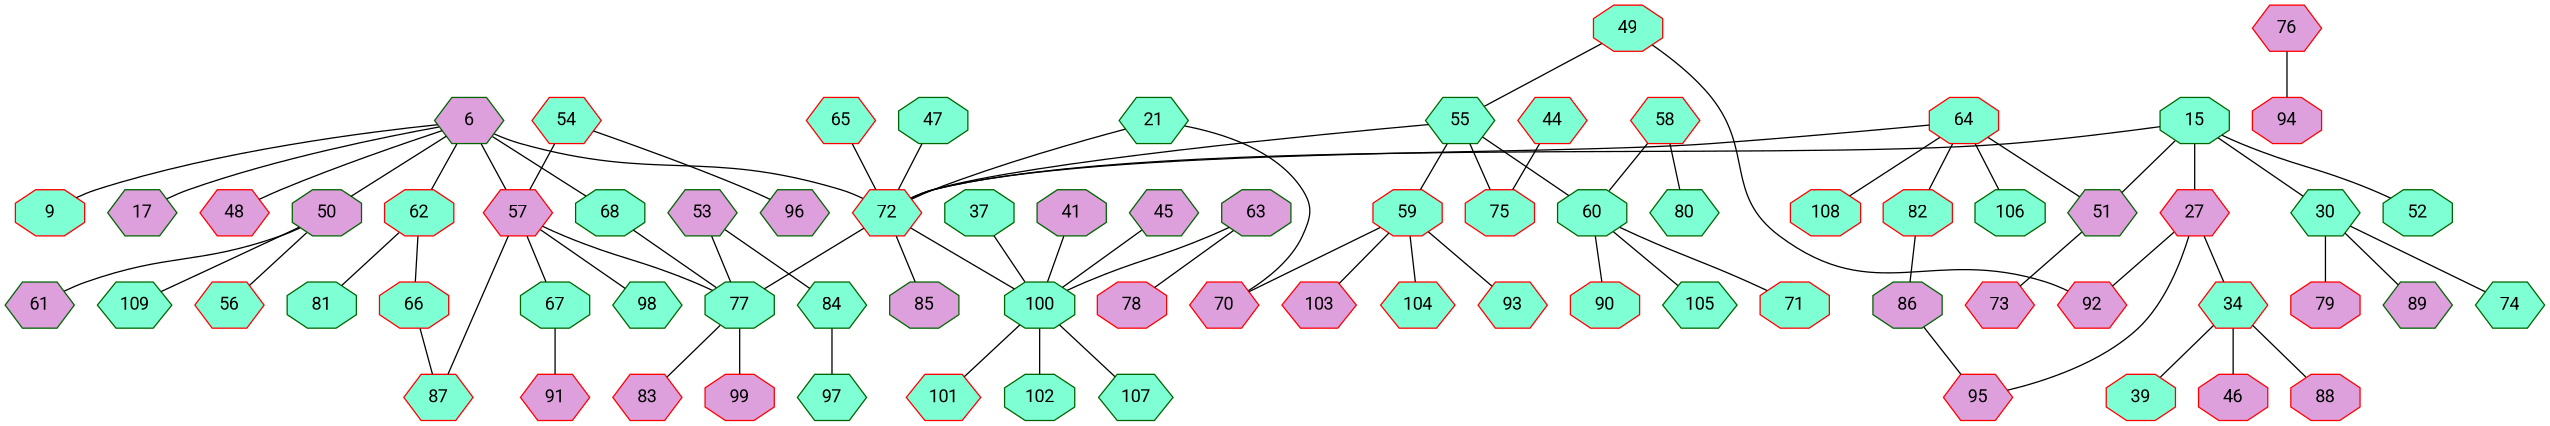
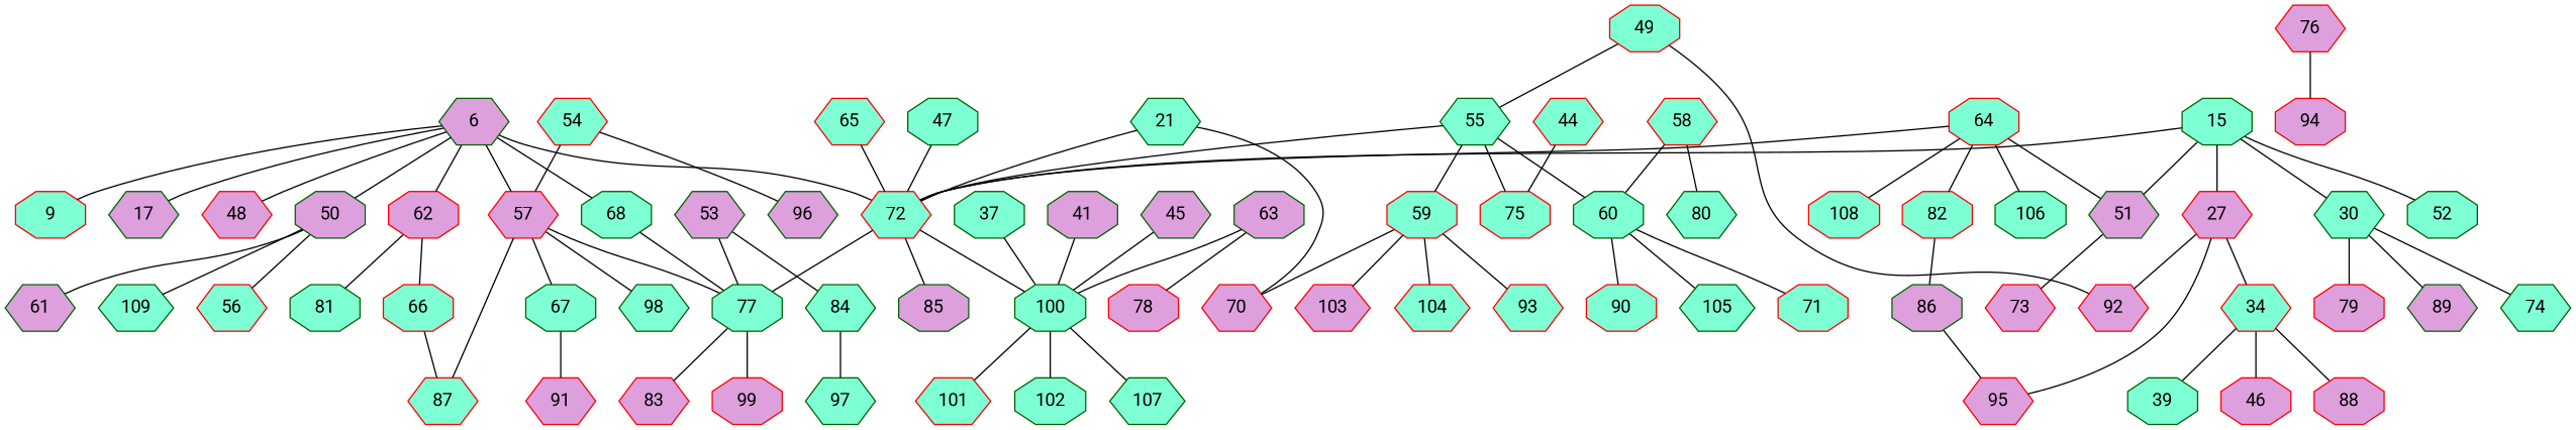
  graph {
    fontname=Roboto
    node [color=red fillcolor=aquamarine fontname=Roboto shape=hexagon style=filled]
    edge [fontname=Roboto]
    6 [color=darkgreen fillcolor=plum]
    9 [shape=octagon]
    17 [color=darkgreen fillcolor=plum]
    48 [fillcolor=plum]
    50 [color=darkgreen fillcolor=plum shape=octagon super="+23+32"]
    57 [fillcolor=plum super="+42+19"]
-   62 [shape=octagon super="+18"]
+   62 [fillcolor=plum shape=octagon super="+18"]
    68 [color=darkgreen shape=octagon super="+28"]
    72 [super="+2"]
    56
    61 [color=darkgreen fillcolor=plum]
    109 [color=darkgreen]
    77 [color=darkgreen shape=octagon super="+43"]
    67 [color=darkgreen shape=octagon]
    87
    98 [color=darkgreen]
    66 [shape=octagon]
    81 [color=darkgreen shape=octagon]
    100 [color=darkgreen shape=octagon super="+14+29+33"]
    85 [color=darkgreen fillcolor=plum shape=octagon]
    15 [color=darkgreen shape=octagon]
    27 [fillcolor=plum]
    30 [color=darkgreen]
    51 [color=darkgreen fillcolor=plum]
    52 [color=darkgreen shape=octagon]
    34
    92 [fillcolor=plum]
    95 [fillcolor=plum]
    74 [color=darkgreen]
    79 [fillcolor=plum shape=octagon]
    89 [color=darkgreen fillcolor=plum]
    73 [fillcolor=plum]
    21 [color=darkgreen super="+20"]
    70 [fillcolor=plum]
-   39 [shape=octagon]
+   39 [color=darkgreen shape=octagon]
    46 [fillcolor=plum shape=octagon]
    88 [fillcolor=plum shape=octagon]
    101
    102 [color=darkgreen shape=octagon]
    107 [color=darkgreen]
    37 [color=darkgreen shape=octagon]
    41 [color=darkgreen fillcolor=plum shape=octagon]
    75 [shape=octagon super="+11"]
    44
    45 [color=darkgreen fillcolor=plum]
    47 [color=darkgreen shape=octagon]
    49 [shape=octagon super="+24+36"]
    55 [color=darkgreen super="+13+5"]
    59 [shape=octagon super="+40"]
    60 [color=darkgreen shape=octagon super="+31"]
    83 [fillcolor=plum]
    99 [fillcolor=plum shape=octagon]
    53 [color=darkgreen fillcolor=plum]
    84 [color=darkgreen]
    97 [color=darkgreen]
    54
    96 [color=darkgreen fillcolor=plum]
    93
    103 [fillcolor=plum]
    104
    71 [shape=octagon]
    90 [shape=octagon]
    105 [color=darkgreen]
    91 [fillcolor=plum]
    58
    80 [color=darkgreen]
    63 [color=darkgreen fillcolor=plum shape=octagon]
    78 [fillcolor=plum shape=octagon]
    64 [shape=octagon super="+38"]
    82 [shape=octagon]
    106 [color=darkgreen shape=octagon]
    108 [shape=octagon]
    86 [color=darkgreen fillcolor=plum shape=octagon]
    94 [fillcolor=plum shape=octagon super="+69"]
    65
    76 [fillcolor=plum]
    6 -- 9
    6 -- 17
    6 -- 48
    6 -- 50
    6 -- 57 [weight=2]
    6 -- 62
    6 -- 68
    6 -- 72 [weight=2]
    50 -- 56
    50 -- 61
    50 -- 109
    57 -- 77
    57 -- 67
    57 -- 87
    57 -- 98
    62 -- 66
    62 -- 81
    68 -- 77
    72 -- 77
    72 -- 100
    72 -- 85
    77 -- 83
    77 -- 99
    67 -- 91
    66 -- 87
    100 -- 101
    100 -- 102
    100 -- 107
    15 -- 72
    15 -- 27
    15 -- 30
    15 -- 51
    15 -- 52
    27 -- 34
    27 -- 92
    27 -- 95
    30 -- 74
    30 -- 79
    30 -- 89
    51 -- 73
    34 -- 39
    34 -- 46
    34 -- 88
    21 -- 72
    21 -- 70
    37 -- 100
    41 -- 100
    44 -- 75
    45 -- 100
    47 -- 72
    49 -- 92
    49 -- 55
    55 -- 72
    55 -- 75
    55 -- 59
    55 -- 60
    59 -- 70
    59 -- 93
    59 -- 103
    59 -- 104
    60 -- 71
    60 -- 90
    60 -- 105
    53 -- 77
    53 -- 84
    84 -- 97
    54 -- 57
    54 -- 96
    58 -- 60
    58 -- 80
    63 -- 100
    63 -- 78
    64 -- 72
    64 -- 51 [weight=2]
    64 -- 82
    64 -- 106
    64 -- 108
    82 -- 86
    86 -- 95
    65 -- 72
    76 -- 94
  }
